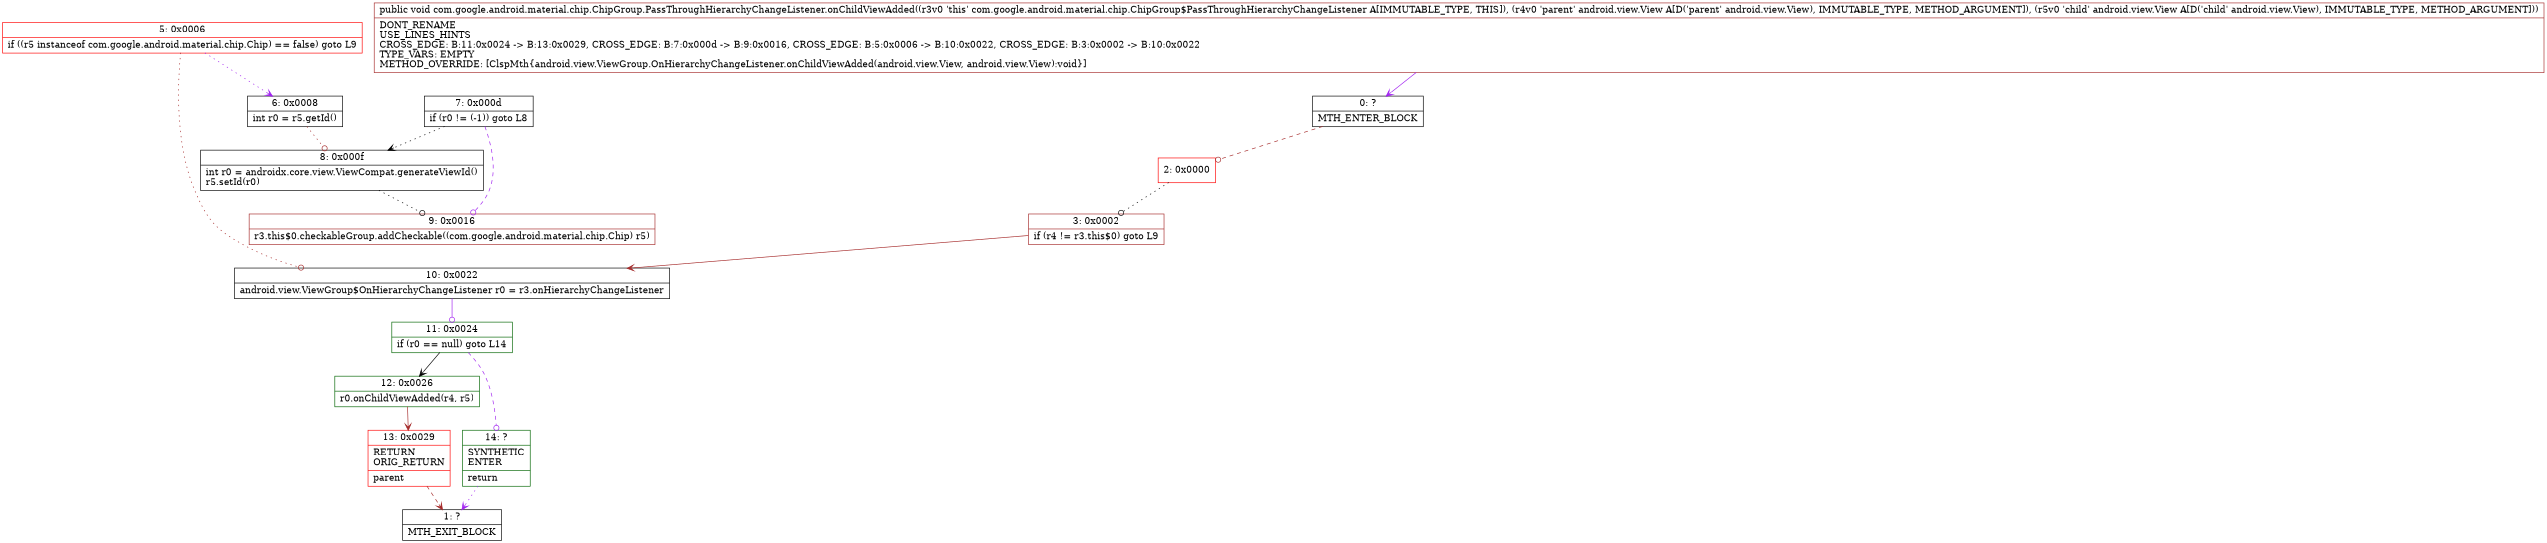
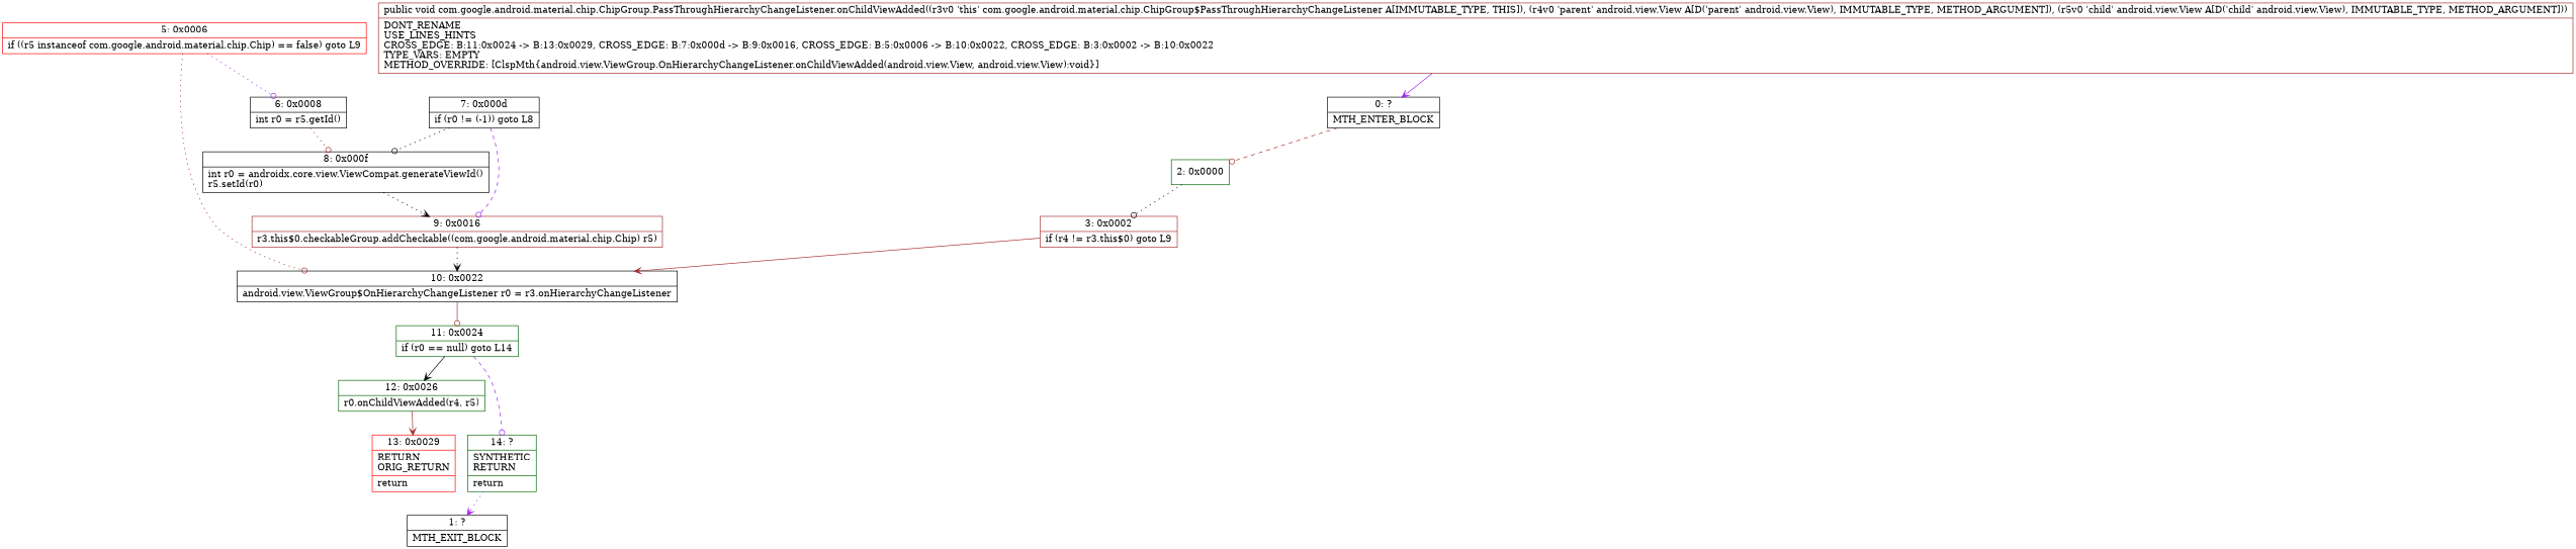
  digraph {
    node [color=black shape=record]
    edge [arrowhead=vee color=brown style=dotted]
    n1 [label="{0\:\ ?|MTH_ENTER_BLOCK\l}"]
-   n2 [color=red label="{2\:\ 0x0000}"]
+   n2 [color=darkgreen label="{2\:\ 0x0000}"]
    n3 [color=brown label="{3\:\ 0x0002|if (r4 != r3.this$0) goto L9\l}"]
    n4 [label="{10\:\ 0x0022|android.view.ViewGroup$OnHierarchyChangeListener r0 = r3.onHierarchyChangeListener\l}"]
    n5 [color=darkgreen label="{11\:\ 0x0024|if (r0 == null) goto L14\l}"]
    n6 [color=red label="{5\:\ 0x0006|if ((r5 instanceof com.google.android.material.chip.Chip) == false) goto L9\l}"]
    n7 [label="{6\:\ 0x0008|int r0 = r5.getId()\l}"]
    n8 [label="{8\:\ 0x000f|int r0 = androidx.core.view.ViewCompat.generateViewId()\lr5.setId(r0)\l}"]
    n9 [label="{7\:\ 0x000d|if (r0 != (\-1)) goto L8\l}"]
    n10 [color=brown label="{9\:\ 0x0016|r3.this$0.checkableGroup.addCheckable((com.google.android.material.chip.Chip) r5)\l}"]
    n11 [color=darkgreen label="{12\:\ 0x0026|r0.onChildViewAdded(r4, r5)\l}"]
-   n12 [color=darkgreen label="{14\:\ ?|SYNTHETIC\lENTER\l|return\l}"]
-   n13 [color=red label="{13\:\ 0x0029|RETURN\lORIG_RETURN\l|parent\l}"]
+   n12 [color=darkgreen label="{14\:\ ?|SYNTHETIC\lRETURN\l|return\l}"]
+   n13 [color=red label="{13\:\ 0x0029|RETURN\lORIG_RETURN\l|return\l}"]
    n14 [label="{1\:\ ?|MTH_EXIT_BLOCK\l}"]
    n15 [color=brown label="{public void com.google.android.material.chip.ChipGroup.PassThroughHierarchyChangeListener.onChildViewAdded((r3v0 'this' com.google.android.material.chip.ChipGroup$PassThroughHierarchyChangeListener A[IMMUTABLE_TYPE, THIS]), (r4v0 'parent' android.view.View A[D('parent' android.view.View), IMMUTABLE_TYPE, METHOD_ARGUMENT]), (r5v0 'child' android.view.View A[D('child' android.view.View), IMMUTABLE_TYPE, METHOD_ARGUMENT]))  | DONT_RENAME\lUSE_LINES_HINTS\lCROSS_EDGE: B:11:0x0024 \-\> B:13:0x0029, CROSS_EDGE: B:7:0x000d \-\> B:9:0x0016, CROSS_EDGE: B:5:0x0006 \-\> B:10:0x0022, CROSS_EDGE: B:3:0x0002 \-\> B:10:0x0022\lTYPE_VARS: EMPTY\lMETHOD_OVERRIDE: [ClspMth\{android.view.ViewGroup.OnHierarchyChangeListener.onChildViewAdded(android.view.View, android.view.View):void\}]\l}"]
    n1 -> n2 [arrowhead=odot style=dashed]
    n2 -> n3 [arrowhead=odot color=black]
    n3 -> n4 [style=solid]
-   n4 -> n5 [arrowhead=odot color=purple style=solid]
+   n4 -> n5 [arrowhead=odot style=solid]
    n5 -> n11 [color=black style=solid]
    n5 -> n12 [arrowhead=odot color=purple style=dashed]
    n6 -> n4 [arrowhead=odot]
-   n6 -> n7 [color=purple]
+   n6 -> n7 [arrowhead=odot color=purple]
    n7 -> n8 [arrowhead=odot]
-   n8 -> n10 [arrowhead=odot color=black]
-   n9 -> n8 [color=black]
+   n8 -> n10 [color=black]
+   n9 -> n8 [arrowhead=odot color=black]
    n9 -> n10 [arrowhead=odot color=purple style=dashed]
+   n10 -> n4 [color=black]
    n11 -> n13 [style=solid]
    n12 -> n14 [color=purple]
-   n13 -> n14 [style=dashed]
    n15 -> n1 [color=purple style=solid]
  }
